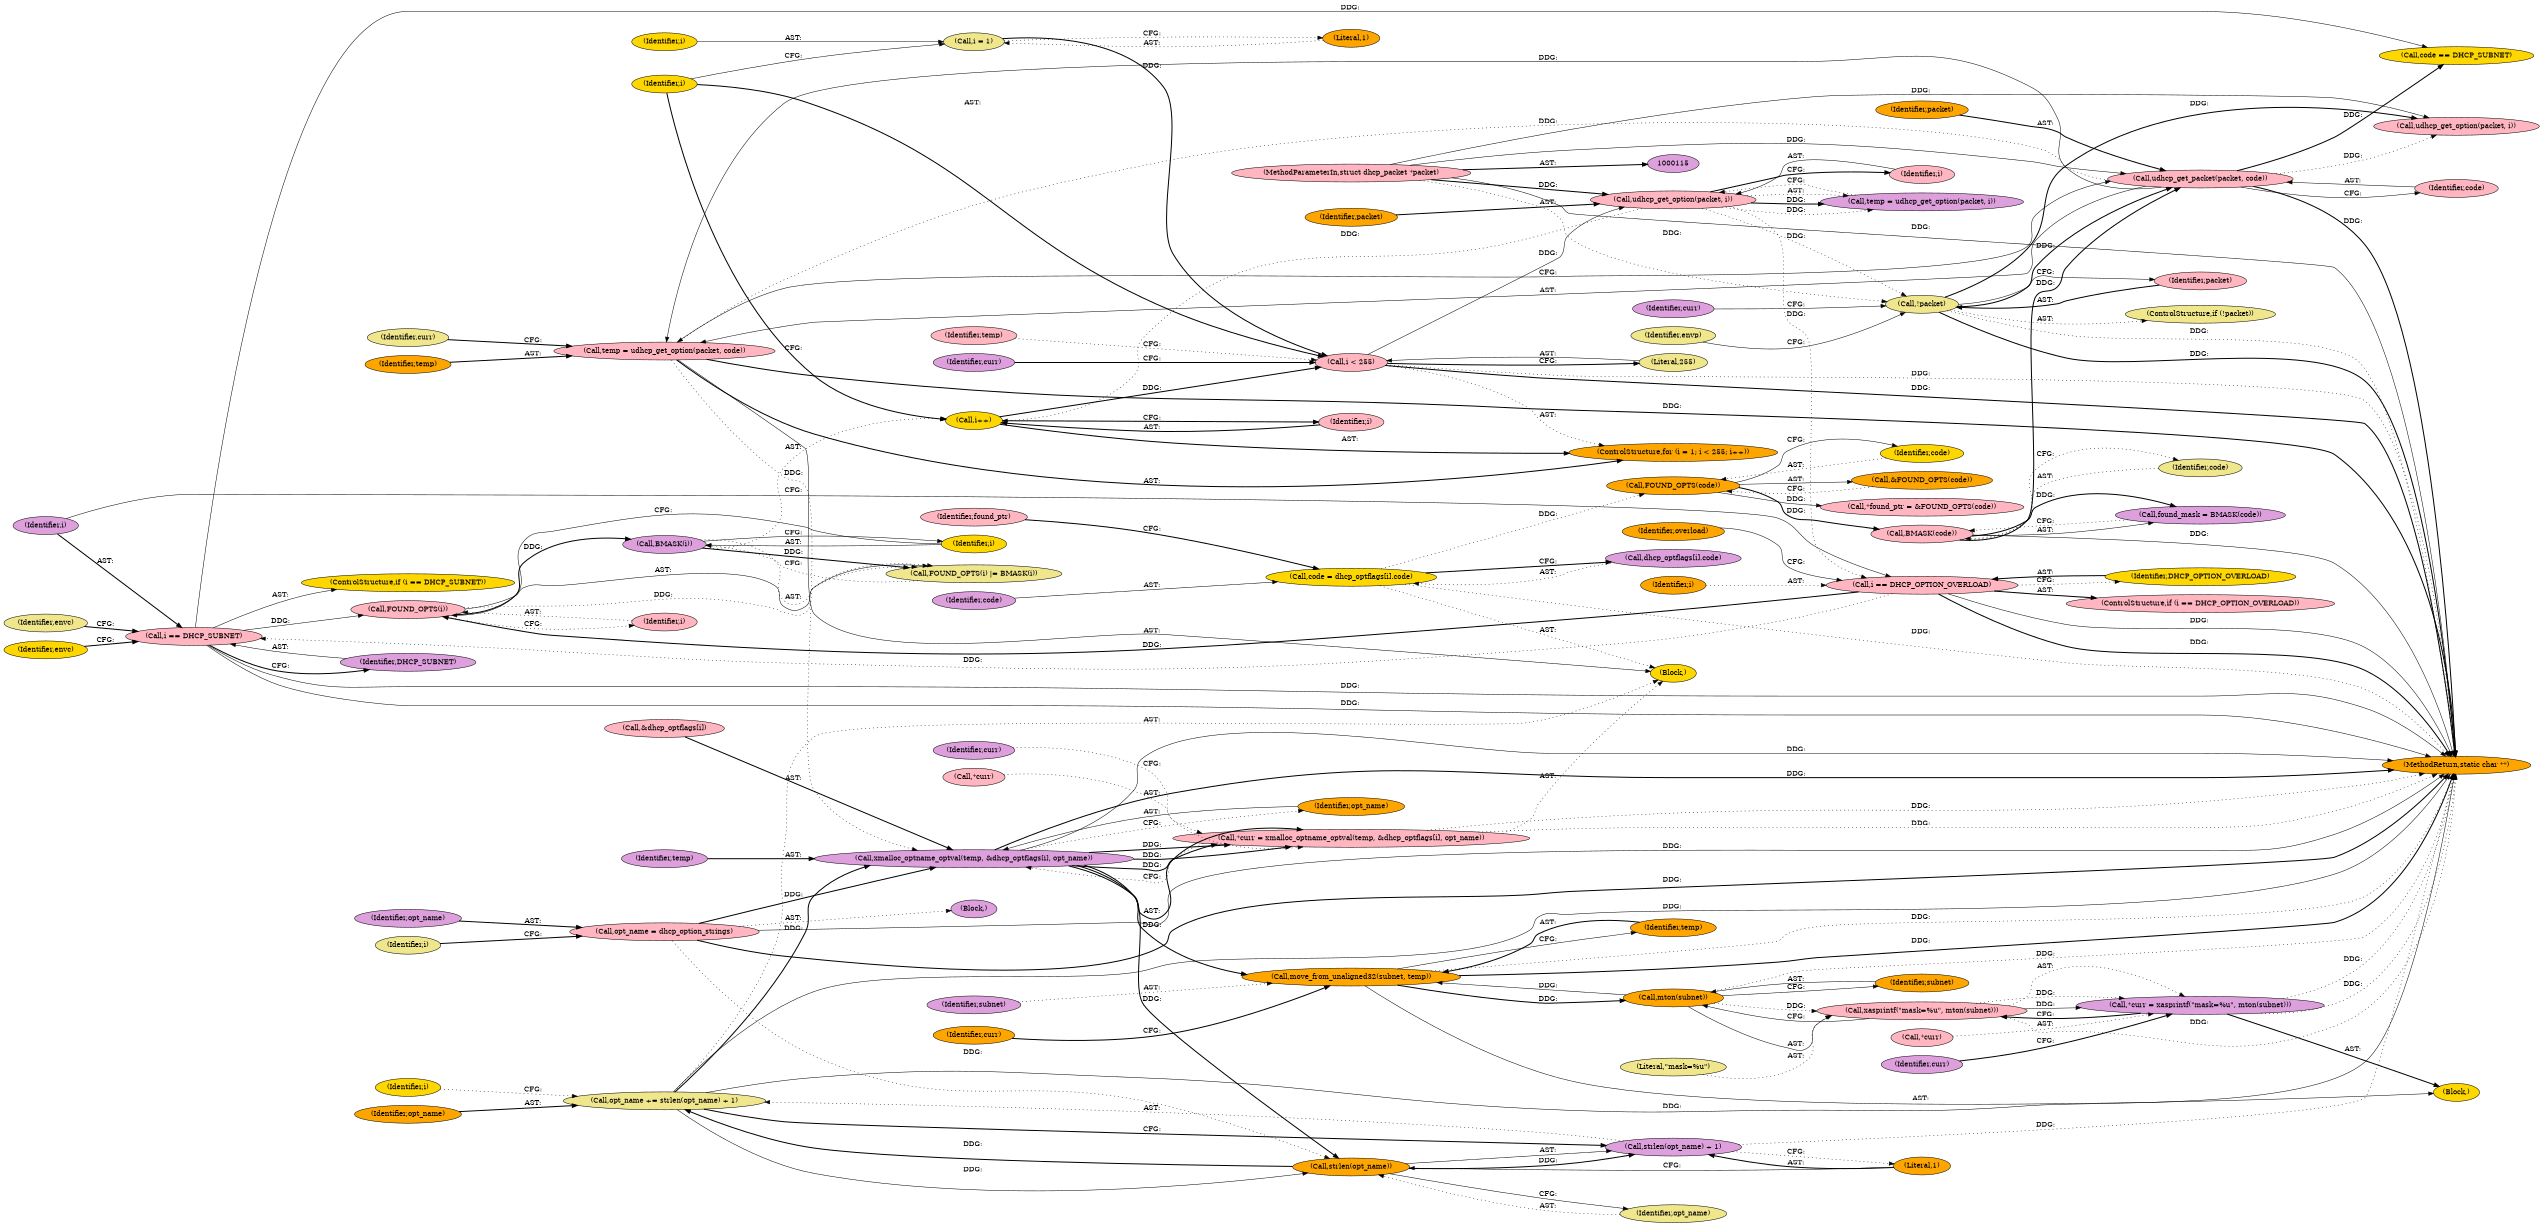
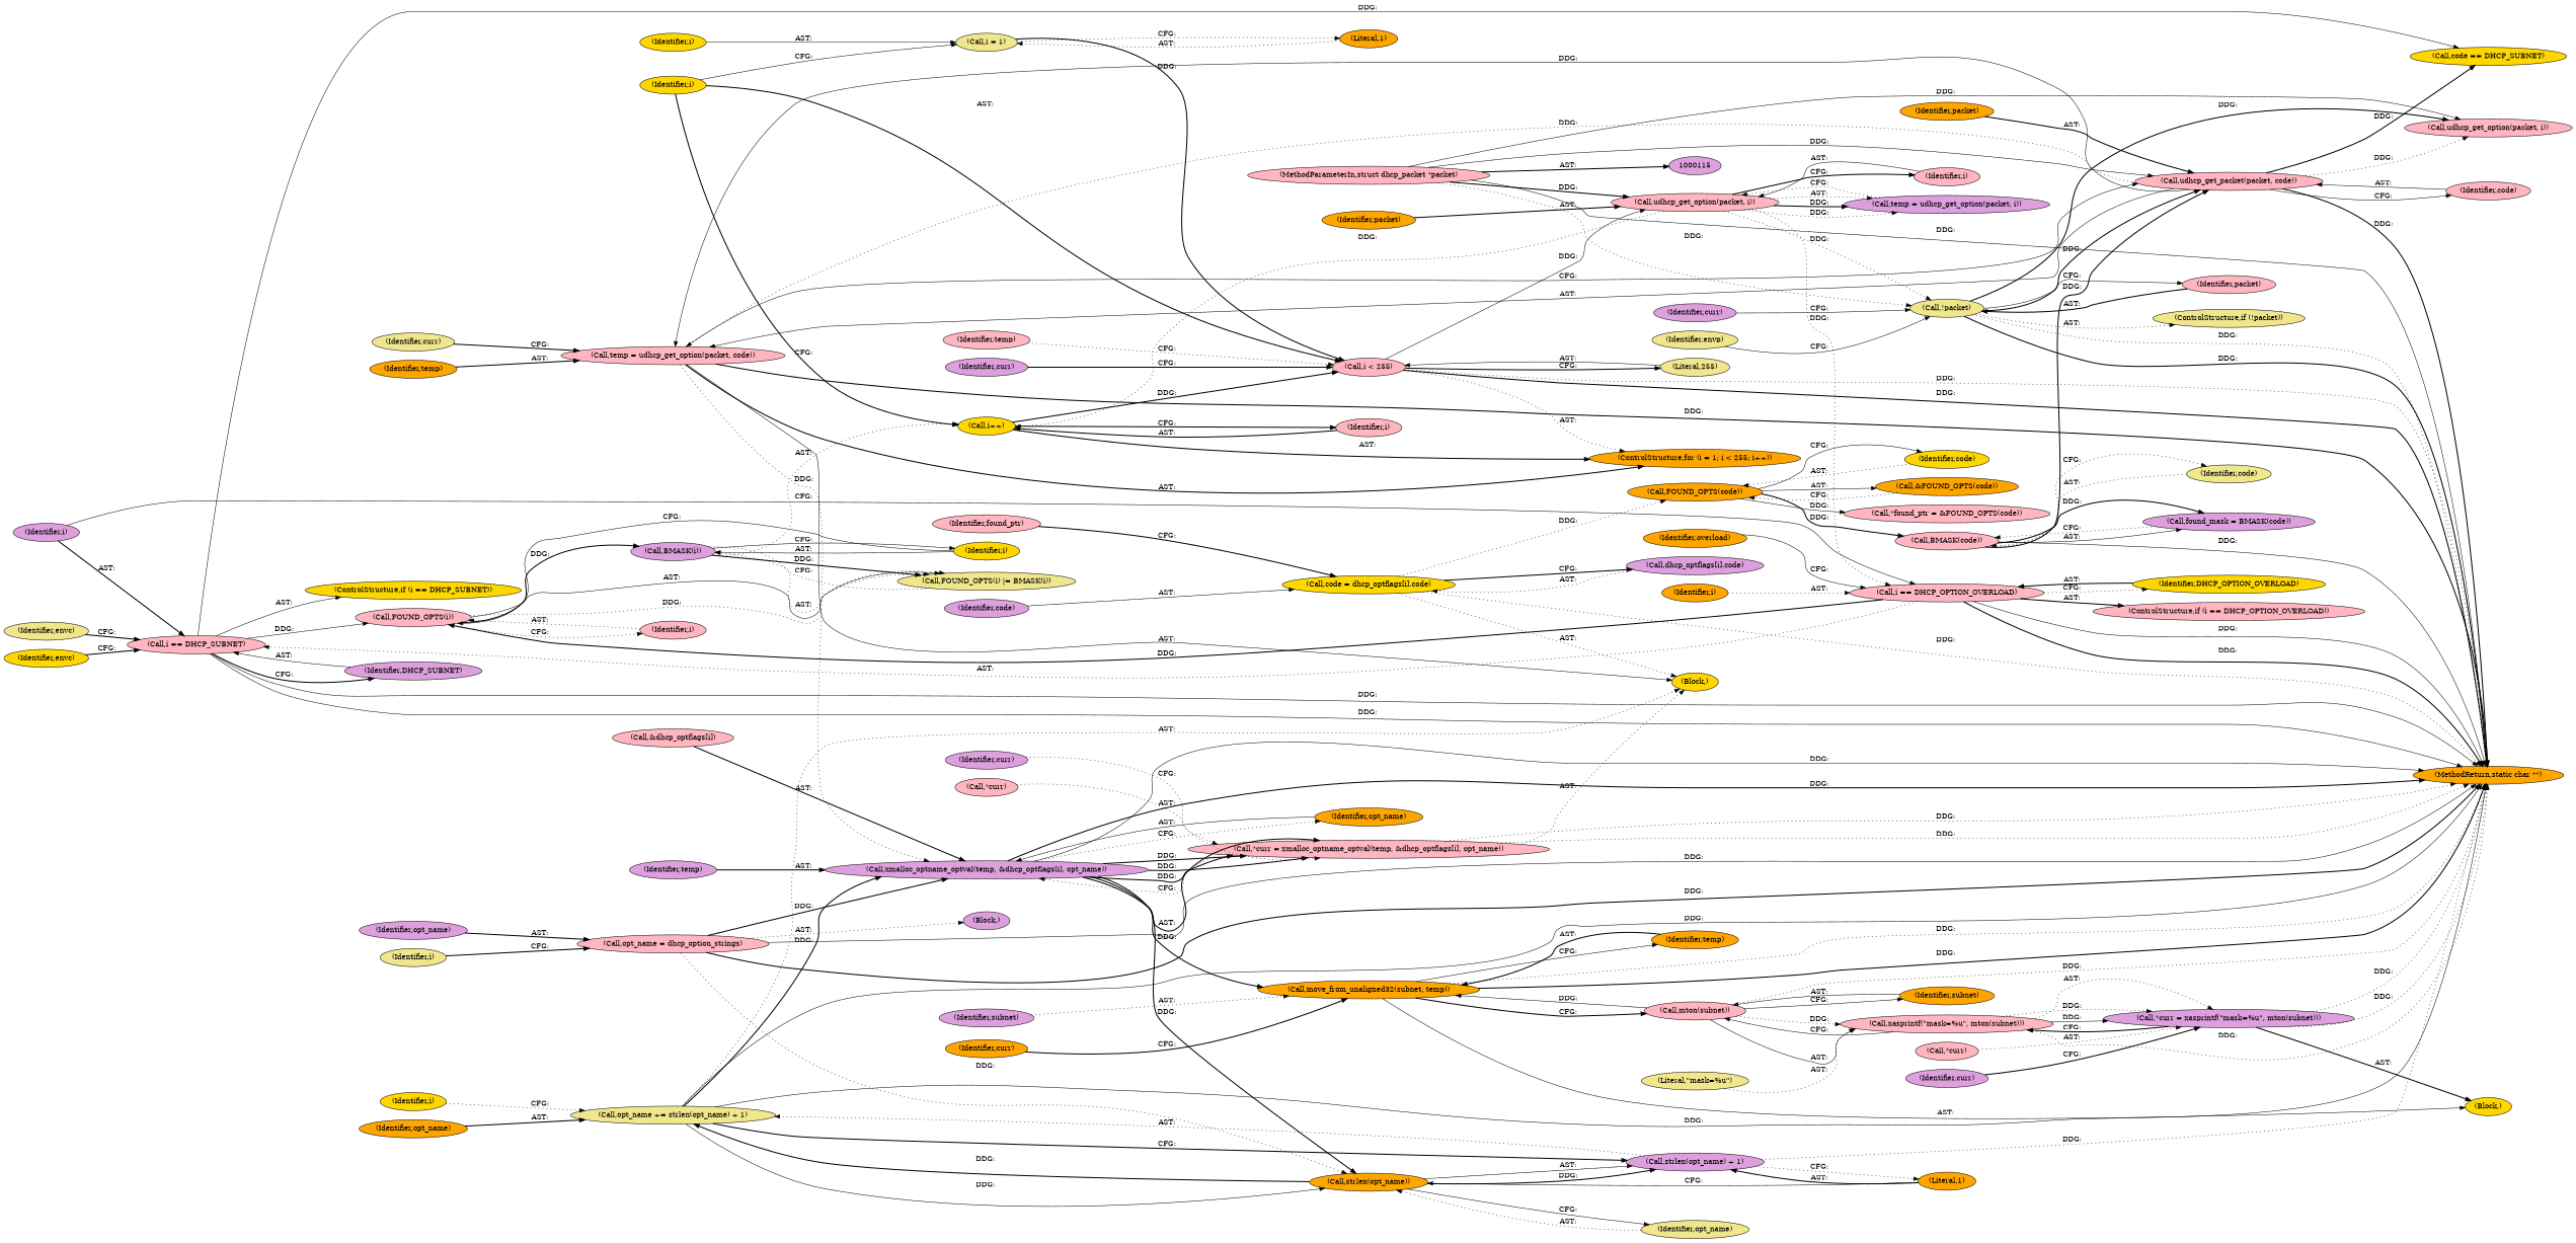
  digraph {
    rankdir=LR
    node [fillcolor=lightpink style=filled]
    edge [style=bold]
    n1 [fillcolor=khaki label="(Call,opt_name += strlen(opt_name) + 1)"]
    n2 [fillcolor=orange label="(Call,strlen(opt_name))"]
    n3 [fillcolor=plum label="(Call,xmalloc_optname_optval(temp, &dhcp_optflags[i], opt_name))"]
    n4 [fillcolor=plum label="(Call,strlen(opt_name) + 1)"]
    n5 [fillcolor=gold label="(Block,)"]
    n6 [fillcolor=orange label="(MethodReturn,static char **)"]
    n7 [fillcolor=khaki label="(Identifier,opt_name)"]
    n8 [label="(Call,*curr = xmalloc_optname_optval(temp, &dhcp_optflags[i], opt_name))"]
    n9 [fillcolor=orange label="(Call,move_from_unaligned32(subnet, temp))"]
    n10 [fillcolor=orange label="(Identifier,opt_name)"]
    n11 [fillcolor=orange label="(Literal,1)"]
    n12 [label="(Call,opt_name = dhcp_option_strings)"]
    n13 [fillcolor=plum label="(Block,)"]
-   n14 [fillcolor=orange label="(Call,mton(subnet))"]
+   n14 [label="(Call,mton(subnet))"]
    n15 [fillcolor=gold label="(Block,)"]
    n16 [fillcolor=orange label="(Identifier,temp)"]
    n17 [label="(Call,temp = udhcp_get_option(packet, code))"]
    n18 [label="(Call,udhcp_get_packet(packet, code))"]
    n19 [fillcolor=orange label="(ControlStructure,for (i = 1; i < 255; i++))"]
    n20 [fillcolor=gold label="(Call,code == DHCP_SUBNET)"]
    n21 [label="(Identifier,code)"]
    n22 [label="(Call,udhcp_get_option(packet, i))"]
    n23 [fillcolor=khaki label="(Call,!packet)"]
    n24 [label="(Identifier,packet)"]
    n25 [fillcolor=khaki label="(ControlStructure,if (!packet))"]
    n26 [label="(Call,udhcp_get_option(packet, i))"]
    n27 [fillcolor=gold label="(Call,i++)"]
    n28 [label="(Call,i == DHCP_OPTION_OVERLOAD)"]
    n29 [fillcolor=plum label="(Call,temp = udhcp_get_option(packet, i))"]
    n30 [label="(Identifier,i)"]
    n31 [label="(Call,i < 255)"]
    n32 [label="(Identifier,i)"]
    n33 [label="(Call,FOUND_OPTS(i))"]
    n34 [label="(Call,i == DHCP_SUBNET)"]
    n35 [label="(ControlStructure,if (i == DHCP_OPTION_OVERLOAD))"]
    n36 [fillcolor=gold label="(Identifier,DHCP_OPTION_OVERLOAD)"]
    n37 [label="(MethodParameterIn,struct dhcp_packet *packet)"]
    1000115 [fillcolor=plum]
    n39 [fillcolor=khaki label="(Literal,255)"]
    n40 [fillcolor=khaki label="(Call,i = 1)"]
    n41 [fillcolor=orange label="(Literal,1)"]
    n42 [fillcolor=plum label="(Call,BMASK(i))"]
    n43 [fillcolor=gold label="(Identifier,i)"]
    n44 [fillcolor=khaki label="(Call,FOUND_OPTS(i) |= BMASK(i))"]
    n45 [label="(Identifier,i)"]
    n46 [fillcolor=plum label="(Identifier,DHCP_SUBNET)"]
    n47 [fillcolor=gold label="(ControlStructure,if (i == DHCP_SUBNET))"]
    n48 [label="(Call,BMASK(code))"]
    n49 [fillcolor=khaki label="(Identifier,code)"]
    n50 [fillcolor=plum label="(Call,found_mask = BMASK(code))"]
    n51 [fillcolor=orange label="(Call,FOUND_OPTS(code))"]
    n52 [label="(Call,*found_ptr = &FOUND_OPTS(code))"]
    n53 [fillcolor=gold label="(Identifier,code)"]
    n54 [fillcolor=orange label="(Call,&FOUND_OPTS(code))"]
    n55 [fillcolor=gold label="(Call,code = dhcp_optflags[i].code)"]
    n56 [fillcolor=plum label="(Call,dhcp_optflags[i].code)"]
    n57 [label="(Call,xasprintf(\"mask=%u\", mton(subnet)))"]
    n58 [fillcolor=orange label="(Identifier,subnet)"]
    n59 [fillcolor=plum label="(Call,*curr = xasprintf(\"mask=%u\", mton(subnet)))"]
    n60 [label="(Identifier,found_ptr)"]
    n61 [fillcolor=khaki label="(Literal,\"mask=%u\")"]
    n62 [fillcolor=orange label="(Identifier,curr)"]
    n63 [label="(Call,*curr)"]
    n64 [fillcolor=plum label="(Identifier,opt_name)"]
    n65 [fillcolor=plum label="(Identifier,temp)"]
    n66 [fillcolor=gold label="(Identifier,envc)"]
    n67 [label="(Identifier,temp)"]
    n68 [fillcolor=gold label="(Identifier,i)"]
    n69 [fillcolor=plum label="(Identifier,curr)"]
    n70 [fillcolor=orange label="(Identifier,opt_name)"]
    n71 [fillcolor=khaki label="(Identifier,curr)"]
    n72 [fillcolor=plum label="(Identifier,curr)"]
    n73 [label="(Call,*curr)"]
    n74 [fillcolor=orange label="(Identifier,overload)"]
    n75 [fillcolor=orange label="(Identifier,temp)"]
    n76 [fillcolor=khaki label="(Identifier,envc)"]
    n77 [fillcolor=gold label="(Identifier,i)"]
    n78 [fillcolor=plum label="(Identifier,curr)"]
    n79 [fillcolor=plum label="(Identifier,i)"]
    n80 [fillcolor=plum label="(Identifier,curr)"]
    n81 [fillcolor=khaki label="(Identifier,i)"]
    n82 [fillcolor=gold label="(Identifier,i)"]
    n83 [fillcolor=orange label="(Identifier,packet)"]
    n84 [fillcolor=plum label="(Identifier,code)"]
    n85 [fillcolor=plum label="(Identifier,subnet)"]
    n86 [fillcolor=khaki label="(Identifier,envp)"]
    n87 [fillcolor=orange label="(Identifier,packet)"]
    n88 [fillcolor=orange label="(Identifier,i)"]
    n89 [label="(Call,&dhcp_optflags[i])"]
    n1 -> n2 [label="DDG: " style=solid]
    n1 -> n3 [label="DDG: "]
    n1 -> n4 [label="CFG: "]
    n1 -> n5 [label="AST: " style=dotted]
    n1 -> n6 [label="DDG: " style=solid]
    n1 -> n6 [label="DDG: " style=solid]
    n2 -> n1 [label="DDG: "]
    n2 -> n4 [label="AST: " style=solid]
    n2 -> n4 [label="DDG: "]
    n2 -> n7 [label="CFG: " style=solid]
    n3 -> n2 [label="DDG: "]
    n3 -> n6 [label="DDG: " style=solid]
    n3 -> n6 [label="DDG: "]
    n3 -> n8 [label="AST: "]
    n3 -> n8 [label="DDG: "]
    n3 -> n8 [label="DDG: "]
    n3 -> n8 [label="DDG: "]
    n3 -> n9 [label="DDG: "]
    n3 -> n10 [label="CFG: " style=dotted]
    n4 -> n1 [label="AST: " style=dotted]
    n4 -> n6 [label="DDG: " style=dotted]
    n4 -> n11 [label="CFG: " style=dotted]
    n7 -> n2 [label="AST: " style=dotted]
    n8 -> n3 [label="CFG: " style=dotted]
    n8 -> n5 [label="AST: " style=dotted]
    n8 -> n6 [label="DDG: " style=dotted]
    n8 -> n6 [label="DDG: " style=dotted]
    n9 -> n6 [label="DDG: " style=dotted]
    n9 -> n6 [label="DDG: "]
-   n9 -> n14 [label="DDG: "]
+   n9 -> n14 [label="CFG: "]
    n9 -> n15 [label="AST: " style=solid]
    n9 -> n16 [label="CFG: " style=solid]
    n10 -> n3 [label="AST: " style=solid]
    n11 -> n2 [label="CFG: " style=solid]
    n11 -> n4 [label="AST: "]
    n12 -> n2 [label="DDG: " style=dotted]
    n12 -> n3 [label="DDG: "]
    n12 -> n6 [label="DDG: " style=solid]
    n12 -> n6 [label="DDG: "]
    n12 -> n13 [label="AST: " style=dotted]
    n14 -> n6 [label="DDG: " style=dotted]
    n14 -> n9 [label="DDG: " style=solid]
    n14 -> n57 [label="AST: " style=solid]
    n14 -> n57 [label="DDG: " style=dotted]
    n14 -> n58 [label="CFG: " style=solid]
    n16 -> n9 [label="AST: "]
    n17 -> n3 [label="DDG: " style=dotted]
    n17 -> n5 [label="AST: " style=solid]
    n17 -> n6 [label="DDG: "]
    n17 -> n18 [label="CFG: " style=solid]
    n17 -> n19 [label="AST: "]
    n18 -> n6 [label="DDG: "]
    n18 -> n17 [label="AST: " style=solid]
    n18 -> n17 [label="DDG: " style=solid]
    n18 -> n17 [label="DDG: " style=dotted]
    n18 -> n20 [label="DDG: "]
    n18 -> n21 [label="CFG: " style=solid]
    n18 -> n22 [label="DDG: " style=dotted]
    n21 -> n18 [label="AST: " style=solid]
    n23 -> n6 [label="DDG: "]
    n23 -> n6 [label="DDG: " style=dotted]
    n23 -> n18 [label="DDG: "]
    n23 -> n22 [label="DDG: "]
    n23 -> n24 [label="CFG: " style=solid]
    n23 -> n25 [label="AST: " style=dotted]
    n24 -> n23 [label="AST: "]
    n26 -> n23 [label="DDG: " style=dotted]
    n26 -> n27 [label="DDG: " style=dotted]
    n26 -> n28 [label="DDG: " style=dotted]
    n26 -> n29 [label="AST: " style=dotted]
    n26 -> n29 [label="DDG: "]
    n26 -> n29 [label="DDG: " style=dotted]
    n26 -> n30 [label="CFG: "]
    n27 -> n19 [label="AST: "]
    n27 -> n31 [label="DDG: "]
    n27 -> n32 [label="CFG: "]
    n28 -> n6 [label="DDG: " style=solid]
    n28 -> n6 [label="DDG: "]
    n28 -> n33 [label="DDG: "]
-   n28 -> n34 [label="DDG: " style=dotted]
+   n28 -> n34 [label="AST: " style=dotted]
    n28 -> n35 [label="AST: "]
    n28 -> n36 [label="CFG: " style=dotted]
    n29 -> n26 [label="CFG: " style=dotted]
    n30 -> n26 [label="AST: " style=solid]
    n31 -> n6 [label="DDG: " style=dotted]
    n31 -> n6 [label="DDG: "]
    n31 -> n19 [label="AST: " style=dotted]
    n31 -> n26 [label="DDG: " style=solid]
    n31 -> n39 [label="CFG: "]
    n32 -> n27 [label="AST: "]
    n33 -> n42 [label="DDG: "]
    n33 -> n44 [label="AST: " style=solid]
    n33 -> n44 [label="DDG: " style=dotted]
    n33 -> n45 [label="CFG: " style=dotted]
    n34 -> n6 [label="DDG: " style=solid]
    n34 -> n6 [label="DDG: " style=solid]
    n34 -> n20 [label="DDG: " style=solid]
    n34 -> n33 [label="DDG: " style=solid]
    n34 -> n46 [label="CFG: "]
    n34 -> n47 [label="AST: " style=solid]
    n36 -> n28 [label="AST: "]
    n37 -> n6 [label="DDG: " style=solid]
    n37 -> n18 [label="DDG: " style=solid]
    n37 -> n22 [label="DDG: " style=solid]
    n37 -> n23 [label="DDG: " style=dotted]
    n37 -> n26 [label="DDG: "]
    n37 -> 1000115 [label="AST: "]
    n39 -> n31 [label="AST: " style=solid]
    n40 -> n31 [label="DDG: "]
    n40 -> n41 [label="CFG: " style=dotted]
    n41 -> n40 [label="AST: " style=dotted]
    n42 -> n27 [label="AST: " style=dotted]
    n42 -> n43 [label="CFG: " style=solid]
    n42 -> n44 [label="AST: " style=dotted]
    n42 -> n44 [label="DDG: "]
    n43 -> n33 [label="CFG: " style=solid]
    n43 -> n42 [label="AST: " style=solid]
    n44 -> n42 [label="CFG: " style=dotted]
    n45 -> n33 [label="AST: " style=dotted]
    n46 -> n34 [label="AST: " style=solid]
    n48 -> n6 [label="DDG: " style=solid]
    n48 -> n18 [label="DDG: "]
    n48 -> n49 [label="CFG: " style=dotted]
    n48 -> n50 [label="AST: " style=solid]
    n48 -> n50 [label="DDG: "]
    n49 -> n48 [label="AST: " style=dotted]
    n50 -> n48 [label="CFG: " style=dotted]
    n51 -> n48 [label="DDG: "]
    n51 -> n52 [label="DDG: " style=solid]
    n51 -> n53 [label="CFG: " style=solid]
    n51 -> n54 [label="AST: " style=solid]
    n53 -> n51 [label="AST: " style=dotted]
    n54 -> n51 [label="CFG: " style=dotted]
    n55 -> n5 [label="AST: " style=dotted]
    n55 -> n6 [label="DDG: " style=dotted]
    n55 -> n51 [label="DDG: " style=dotted]
    n55 -> n56 [label="CFG: "]
    n56 -> n55 [label="AST: " style=dotted]
    n57 -> n6 [label="DDG: " style=dotted]
    n57 -> n14 [label="CFG: " style=solid]
    n57 -> n59 [label="AST: " style=dotted]
    n57 -> n59 [label="DDG: " style=dotted]
    n57 -> n59 [label="DDG: " style=solid]
    n58 -> n14 [label="AST: " style=solid]
    n59 -> n6 [label="DDG: " style=dotted]
    n59 -> n6 [label="DDG: " style=dotted]
    n59 -> n15 [label="AST: "]
    n59 -> n57 [label="CFG: "]
    n60 -> n55 [label="CFG: "]
    n61 -> n57 [label="AST: " style=dotted]
    n62 -> n9 [label="CFG: "]
    n63 -> n8 [label="AST: " style=dotted]
    n64 -> n12 [label="AST: "]
    n65 -> n3 [label="AST: "]
    n66 -> n34 [label="CFG: "]
    n67 -> n31 [label="CFG: " style=dotted]
    n68 -> n1 [label="CFG: " style=dotted]
    n69 -> n8 [label="CFG: " style=dotted]
    n70 -> n1 [label="AST: "]
    n71 -> n17 [label="CFG: "]
    n72 -> n31 [label="CFG: "]
    n73 -> n59 [label="AST: " style=dotted]
    n74 -> n28 [label="CFG: " style=solid]
    n75 -> n17 [label="AST: "]
    n76 -> n34 [label="CFG: "]
    n77 -> n40 [label="AST: " style=solid]
    n78 -> n59 [label="CFG: "]
    n79 -> n28 [label="CFG: " style=solid]
    n79 -> n34 [label="AST: "]
    n80 -> n23 [label="CFG: " style=solid]
    n81 -> n12 [label="CFG: "]
    n82 -> n27 [label="CFG: "]
    n82 -> n31 [label="AST: "]
    n82 -> n40 [label="CFG: " style=solid]
    n83 -> n26 [label="AST: "]
    n84 -> n55 [label="AST: " style=solid]
    n85 -> n9 [label="AST: " style=dotted]
    n86 -> n23 [label="CFG: " style=solid]
    n87 -> n18 [label="AST: "]
    n88 -> n28 [label="AST: " style=dotted]
    n89 -> n3 [label="AST: "]
  }
